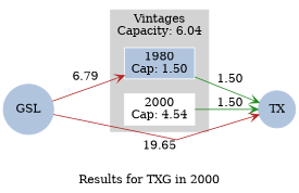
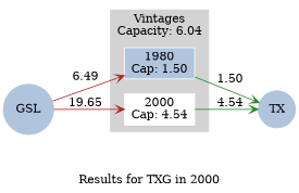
  strict digraph {
    compound=True
    concentrate=True
    label="Results for TXG in 2000"
    rankdir=LR
    splines=False
    node [color=white shape=box style=filled]
    edge [arrowhead=vee color=forestgreen]
    n1 [fillcolor=lightsteelblue label="1980\nCap: 1.50"]
    n2 [label="2000\nCap: 4.54"]
    GSL [color=lightsteelblue fontcolor=black shape=circle]
    TX [color=lightsteelblue fontcolor=black shape=circle]
    subgraph cluster_1 {
      color=lightgrey
      label="Vintages\nCapacity: 6.04"
      style=filled
      n1
      n2
    }
    subgraph sub_2 {
      GSL
      TX
    }
    subgraph sub_3 {
      n1
      n2
      GSL
    }
    subgraph sub_4 {
      n1
      n2
      TX
    }
    n1 -> TX [label=1.50]
-   n2 -> TX [label=1.50]
-   GSL -> n1 [color=firebrick label=6.79]
-   GSL -> TX [color=firebrick label=19.65]
+   n2 -> TX [label=4.54]
+   GSL -> n1 [color=firebrick label=6.49]
+   GSL -> n2 [color=firebrick label=19.65]
  }
